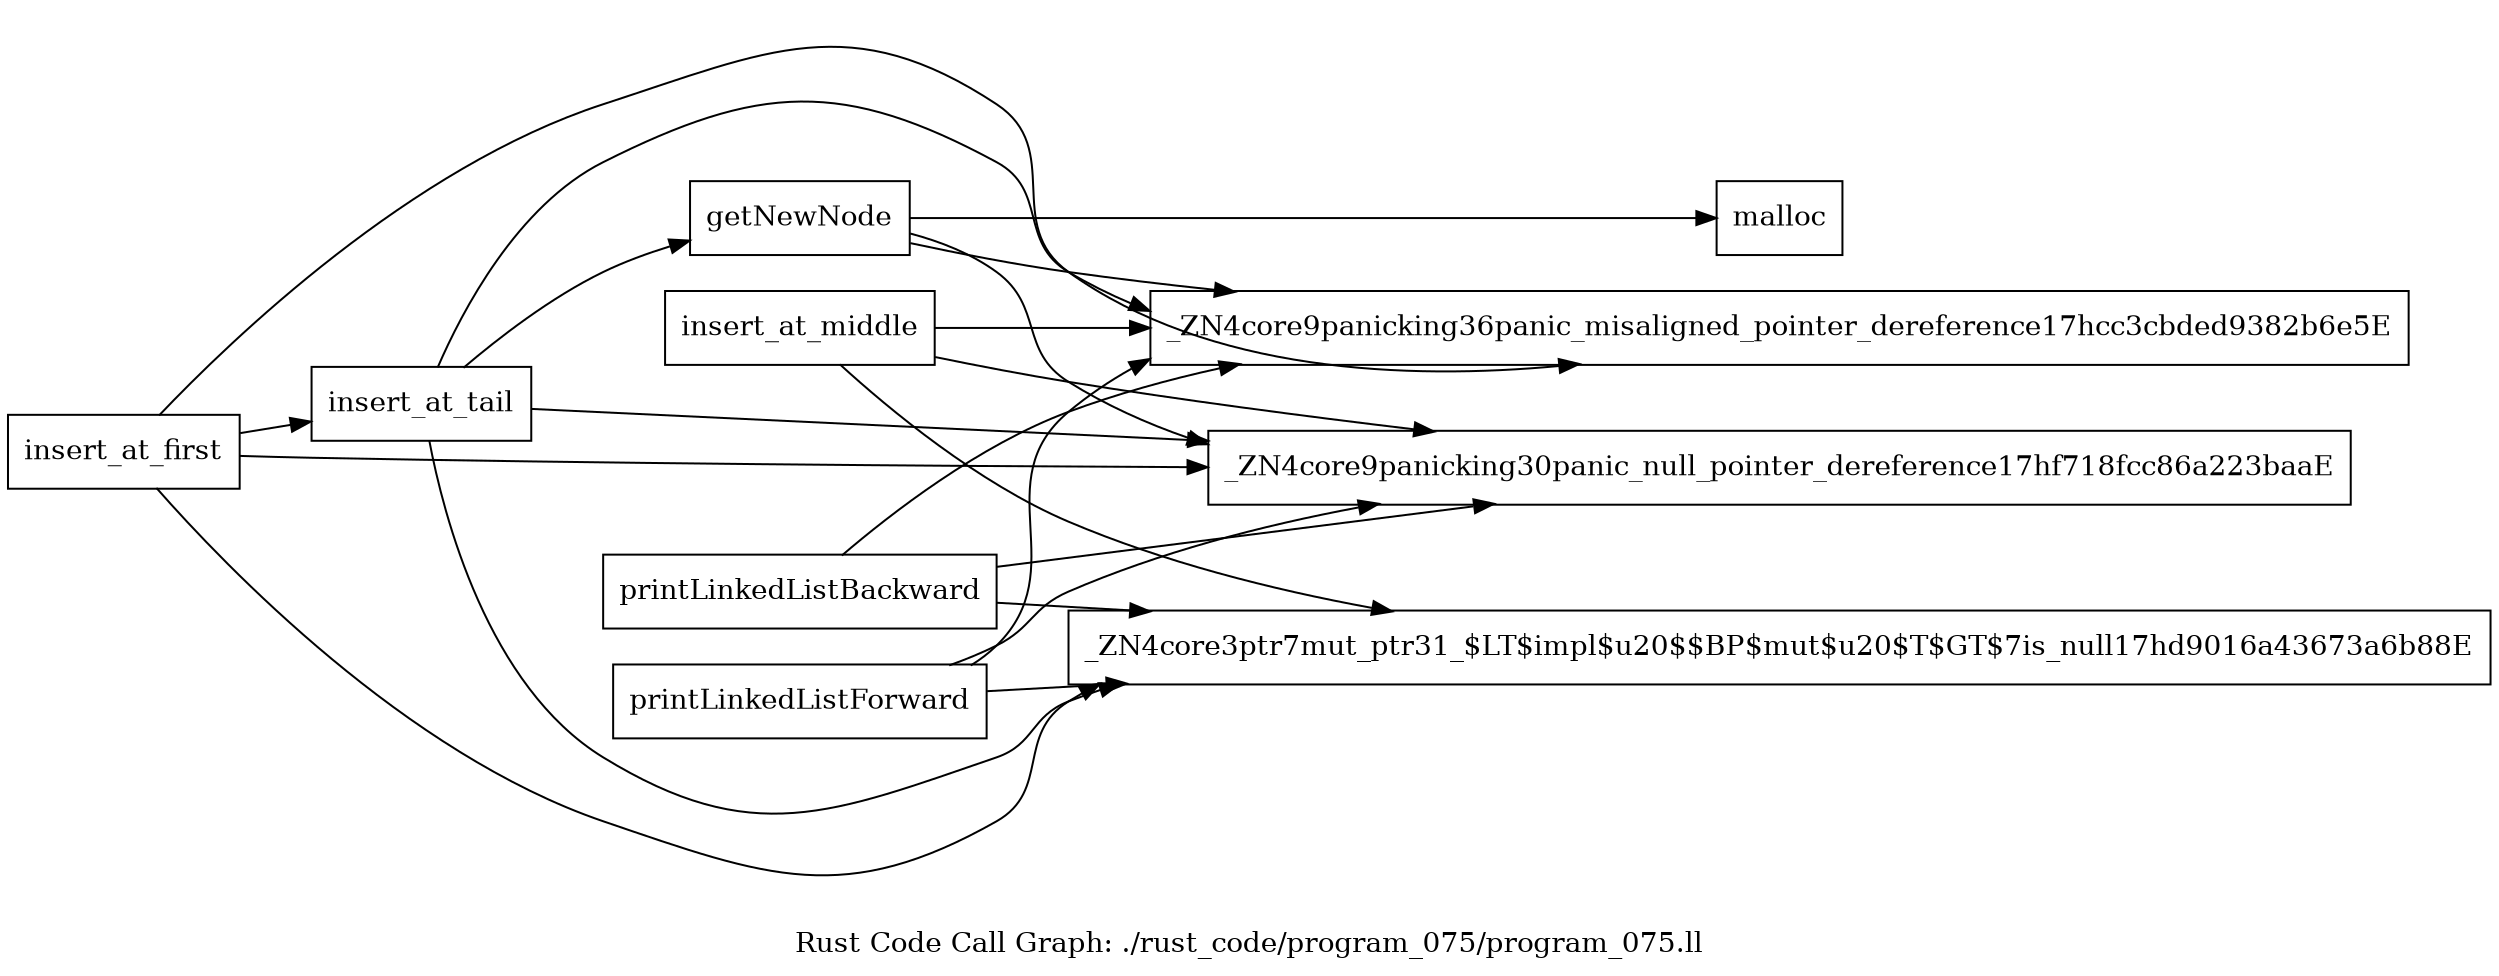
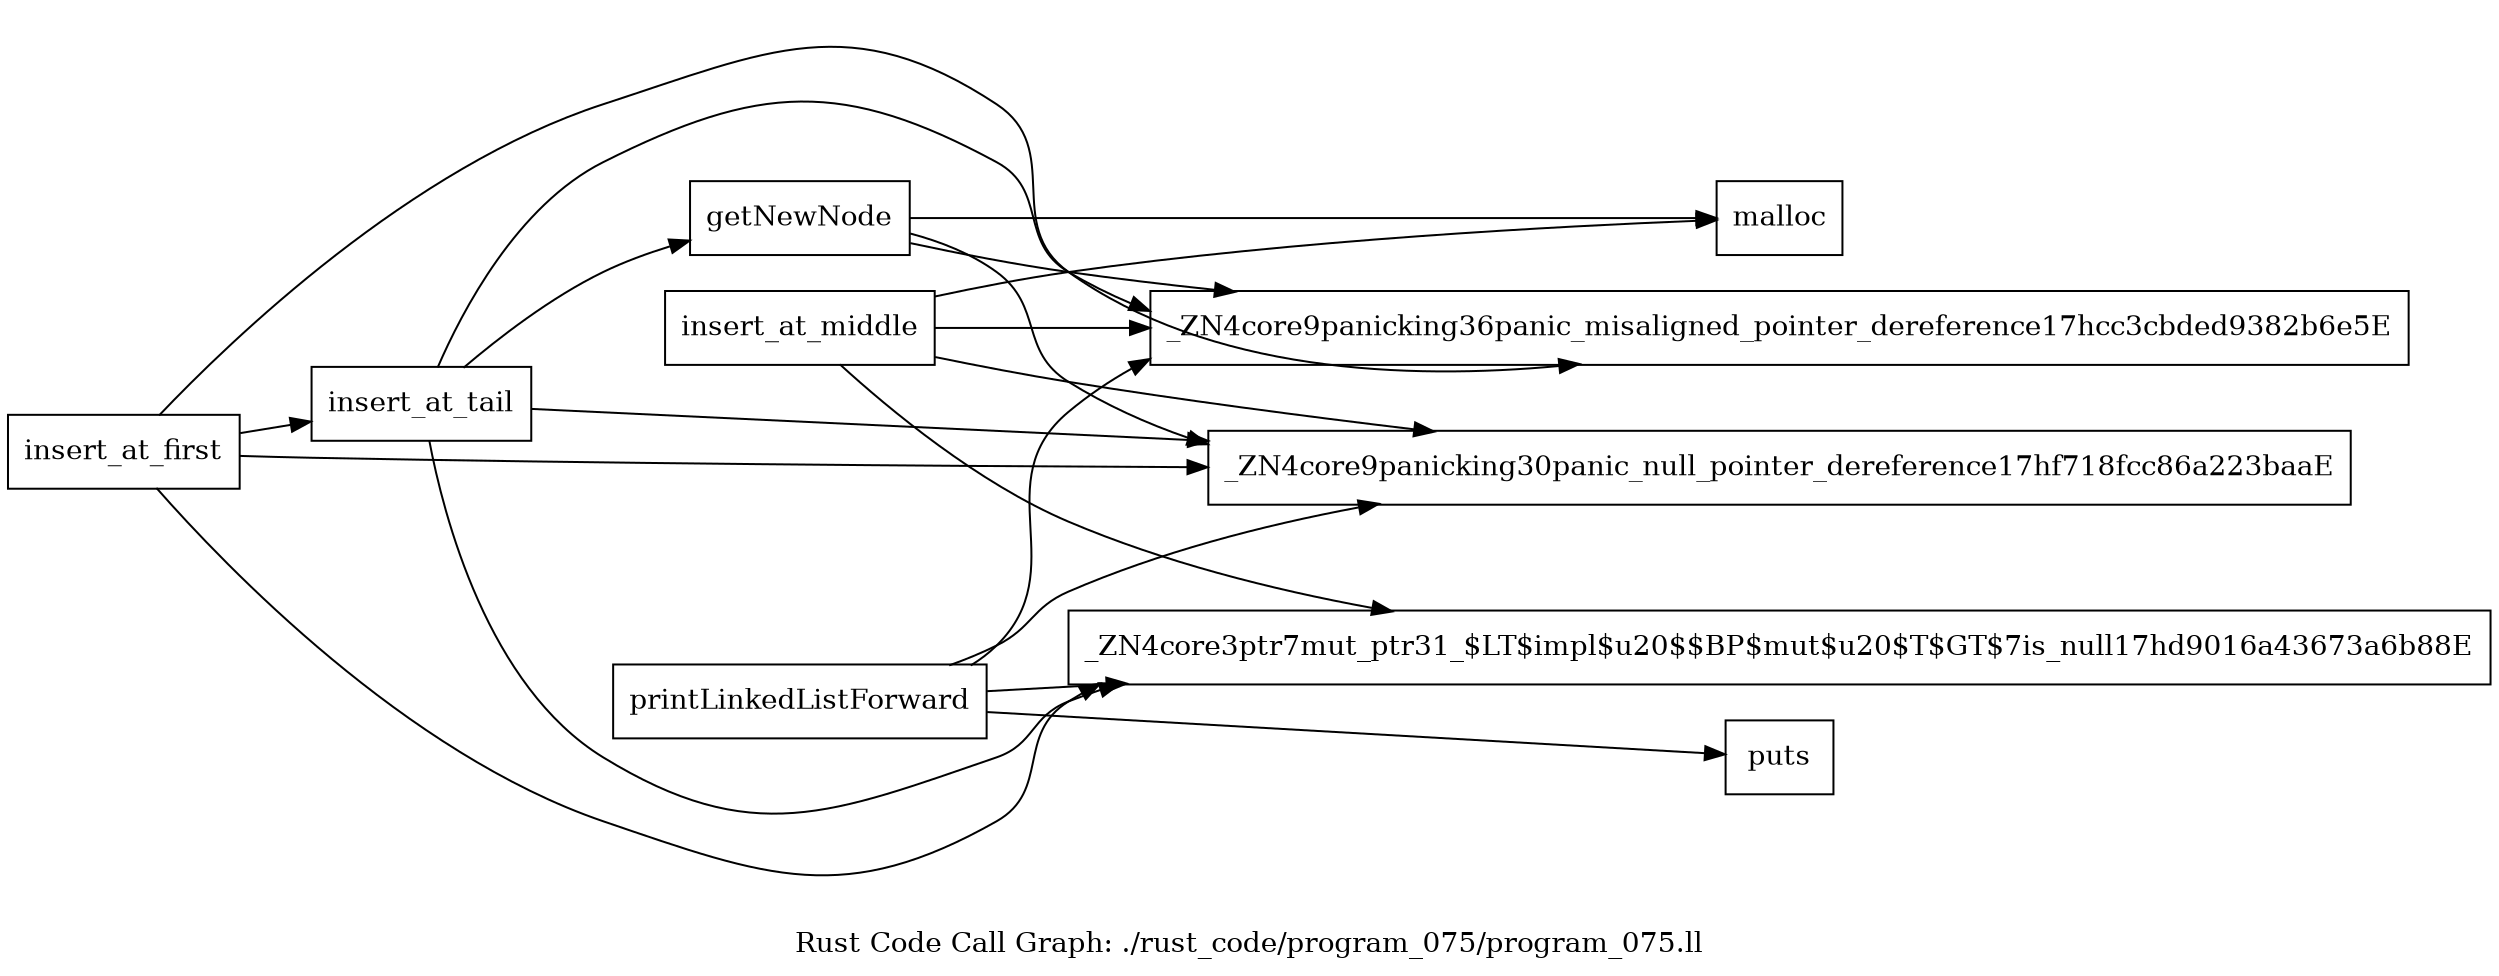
  digraph {
    label="Rust Code Call Graph: ./rust_code/program_075/program_075.ll"
    rankdir=LR
    node [shape=record]
    n1 [label="{insert_at_tail}"]
    n2 [label="{getNewNode}"]
    n3 [label="{_ZN4core3ptr7mut_ptr31_$LT$impl$u20$$BP$mut$u20$T$GT$7is_null17hd9016a43673a6b88E}"]
    n4 [label="{_ZN4core9panicking30panic_null_pointer_dereference17hf718fcc86a223baaE}"]
    n5 [label="{_ZN4core9panicking36panic_misaligned_pointer_dereference17hcc3cbded9382b6e5E}"]
    n6 [label="{malloc}"]
    n7 [label="{insert_at_first}"]
    n8 [label="{insert_at_middle}"]
    n9 [label="{printLinkedListForward}"]
-   n11 [label="{printLinkedListBackward}"]
+   n10 [label="{puts}"]
    n1 -> n2
    n1 -> n3
    n1 -> n4
    n1 -> n5
    n2 -> n4
    n2 -> n5
    n2 -> n6
    n7 -> n1
    n7 -> n3
    n7 -> n4
    n7 -> n5
    n8 -> n3
    n8 -> n4
    n8 -> n5
+   n8 -> n6
    n9 -> n3
    n9 -> n4
    n9 -> n5
-   n11 -> n3
-   n11 -> n4
-   n11 -> n5
+   n9 -> n10
  }
